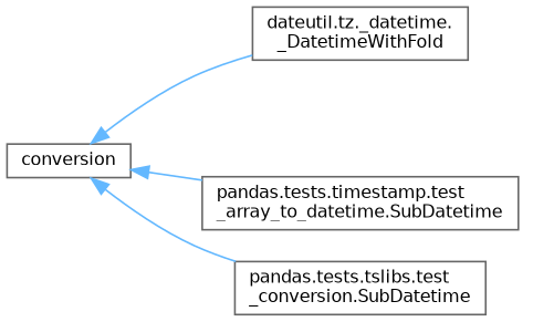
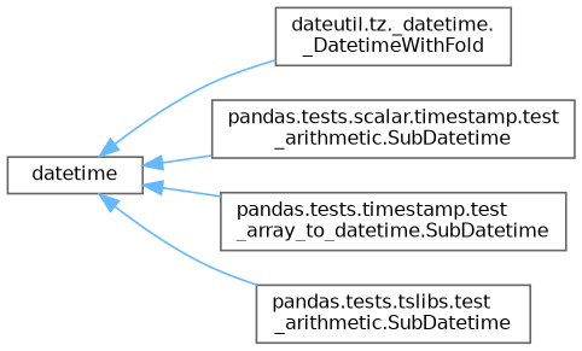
  digraph {
    rankdir=LR
    node [color=grey40 fillcolor=white fontname=Helvetica fontsize=10 shape=box style=filled]
    edge [color=steelblue1 dir=back fontname=Helvetica fontsize=10 labelfontname=Helvetica labelfontsize=10 style=solid]
-   n1 [height=0.2 label=conversion width=0.4]
+   n1 [height=0.2 label=datetime width=0.4]
    n2 [height=0.2 label="dateutil.tz._datetime.\l_DatetimeWithFold" width=0.4]
+   n3 [height=0.2 label="pandas.tests.scalar.timestamp.test\l_arithmetic.SubDatetime" width=0.4]
    n4 [height=0.2 label="pandas.tests.timestamp.test\l_array_to_datetime.SubDatetime" width=0.4]
-   n5 [height=0.2 label="pandas.tests.tslibs.test\l_conversion.SubDatetime" width=0.4]
+   n5 [height=0.2 label="pandas.tests.tslibs.test\l_arithmetic.SubDatetime" width=0.4]
    n1 -> n2
+   n1 -> n3
    n1 -> n4
    n1 -> n5
  }
